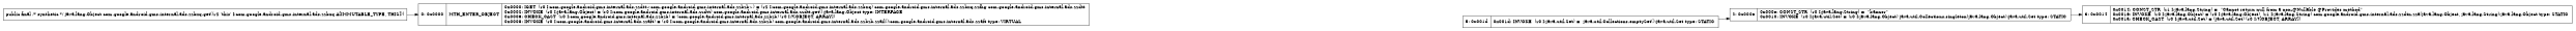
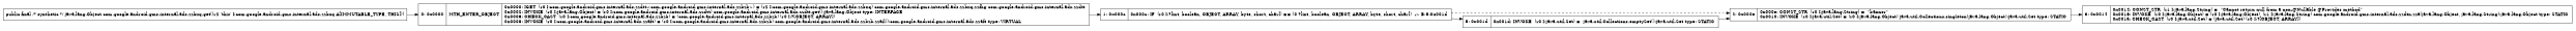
  digraph {
    rankdir=LR
    node [shape=record]
    n1 [label="{0\:\ 0x0000|MTH_ENTER_OBJECT\l|0x0000: IGET  (r0 I:com.google.android.gms.internal.ads.zzdtt\<com.google.android.gms.internal.ads.zzbzb\>) = (r2 I:com.google.android.gms.internal.ads.zzbxq) com.google.android.gms.internal.ads.zzbxq.zzfhg com.google.android.gms.internal.ads.zzdtt \l0x0002: INVOKE  (r0 I:java.lang.Object) = (r0 I:com.google.android.gms.internal.ads.zzdtt) com.google.android.gms.internal.ads.zzdtt.get():java.lang.Object type: INTERFACE \l0x0006: CHECK_CAST  (r0 I:com.google.android.gms.internal.ads.zzbzb) = (com.google.android.gms.internal.ads.zzbzb) (r0 I:?[OBJECT, ARRAY]) \l0x0008: INVOKE  (r0 I:com.google.android.gms.internal.ads.zzaft) = (r0 I:com.google.android.gms.internal.ads.zzbzb) com.google.android.gms.internal.ads.zzbzb.zzail():com.google.android.gms.internal.ads.zzaft type: VIRTUAL \l}"]
+   n2 [label="{1\:\ 0x000c|0x000c: IF  (r0 I:?[int, boolean, OBJECT, ARRAY, byte, short, char]) == (0 ?[int, boolean, OBJECT, ARRAY, byte, short, char])  \-\> B:5:0x001d \l}"]
    n3 [label="{2\:\ 0x000e|0x000e: CONST_STR  (r0 I:java.lang.String) =  \"banner\" \l0x0010: INVOKE  (r0 I:java.util.Set) = (r0 I:java.lang.Object) java.util.Collections.singleton(java.lang.Object):java.util.Set type: STATIC \l}"]
    n4 [label="{5\:\ 0x001d|0x001d: INVOKE  (r0 I:java.util.Set) =  java.util.Collections.emptySet():java.util.Set type: STATIC \l}"]
    n5 [label="{3\:\ 0x0014|0x0014: CONST_STR  (r1 I:java.lang.String) =  \"Cannot return null from a non\-@Nullable @Provides method\" \l0x0016: INVOKE  (r0 I:java.lang.Object) = (r0 I:java.lang.Object), (r1 I:java.lang.String) com.google.android.gms.internal.ads.zzdtn.zza(java.lang.Object, java.lang.String):java.lang.Object type: STATIC \l0x001a: CHECK_CAST  (r0 I:java.util.Set) = (java.util.Set) (r0 I:?[OBJECT, ARRAY]) \l}"]
    n6 [label="{public final \/* synthetic *\/ java.lang.Object com.google.android.gms.internal.ads.zzbxq.get((r2 'this' I:com.google.android.gms.internal.ads.zzbxq A[IMMUTABLE_TYPE, THIS])) }"]
+   n1 -> n2
+   n2 -> n3 [style=dashed]
+   n2 -> n4
    n3 -> n5
    n4 -> n3
    n6 -> n1
  }
